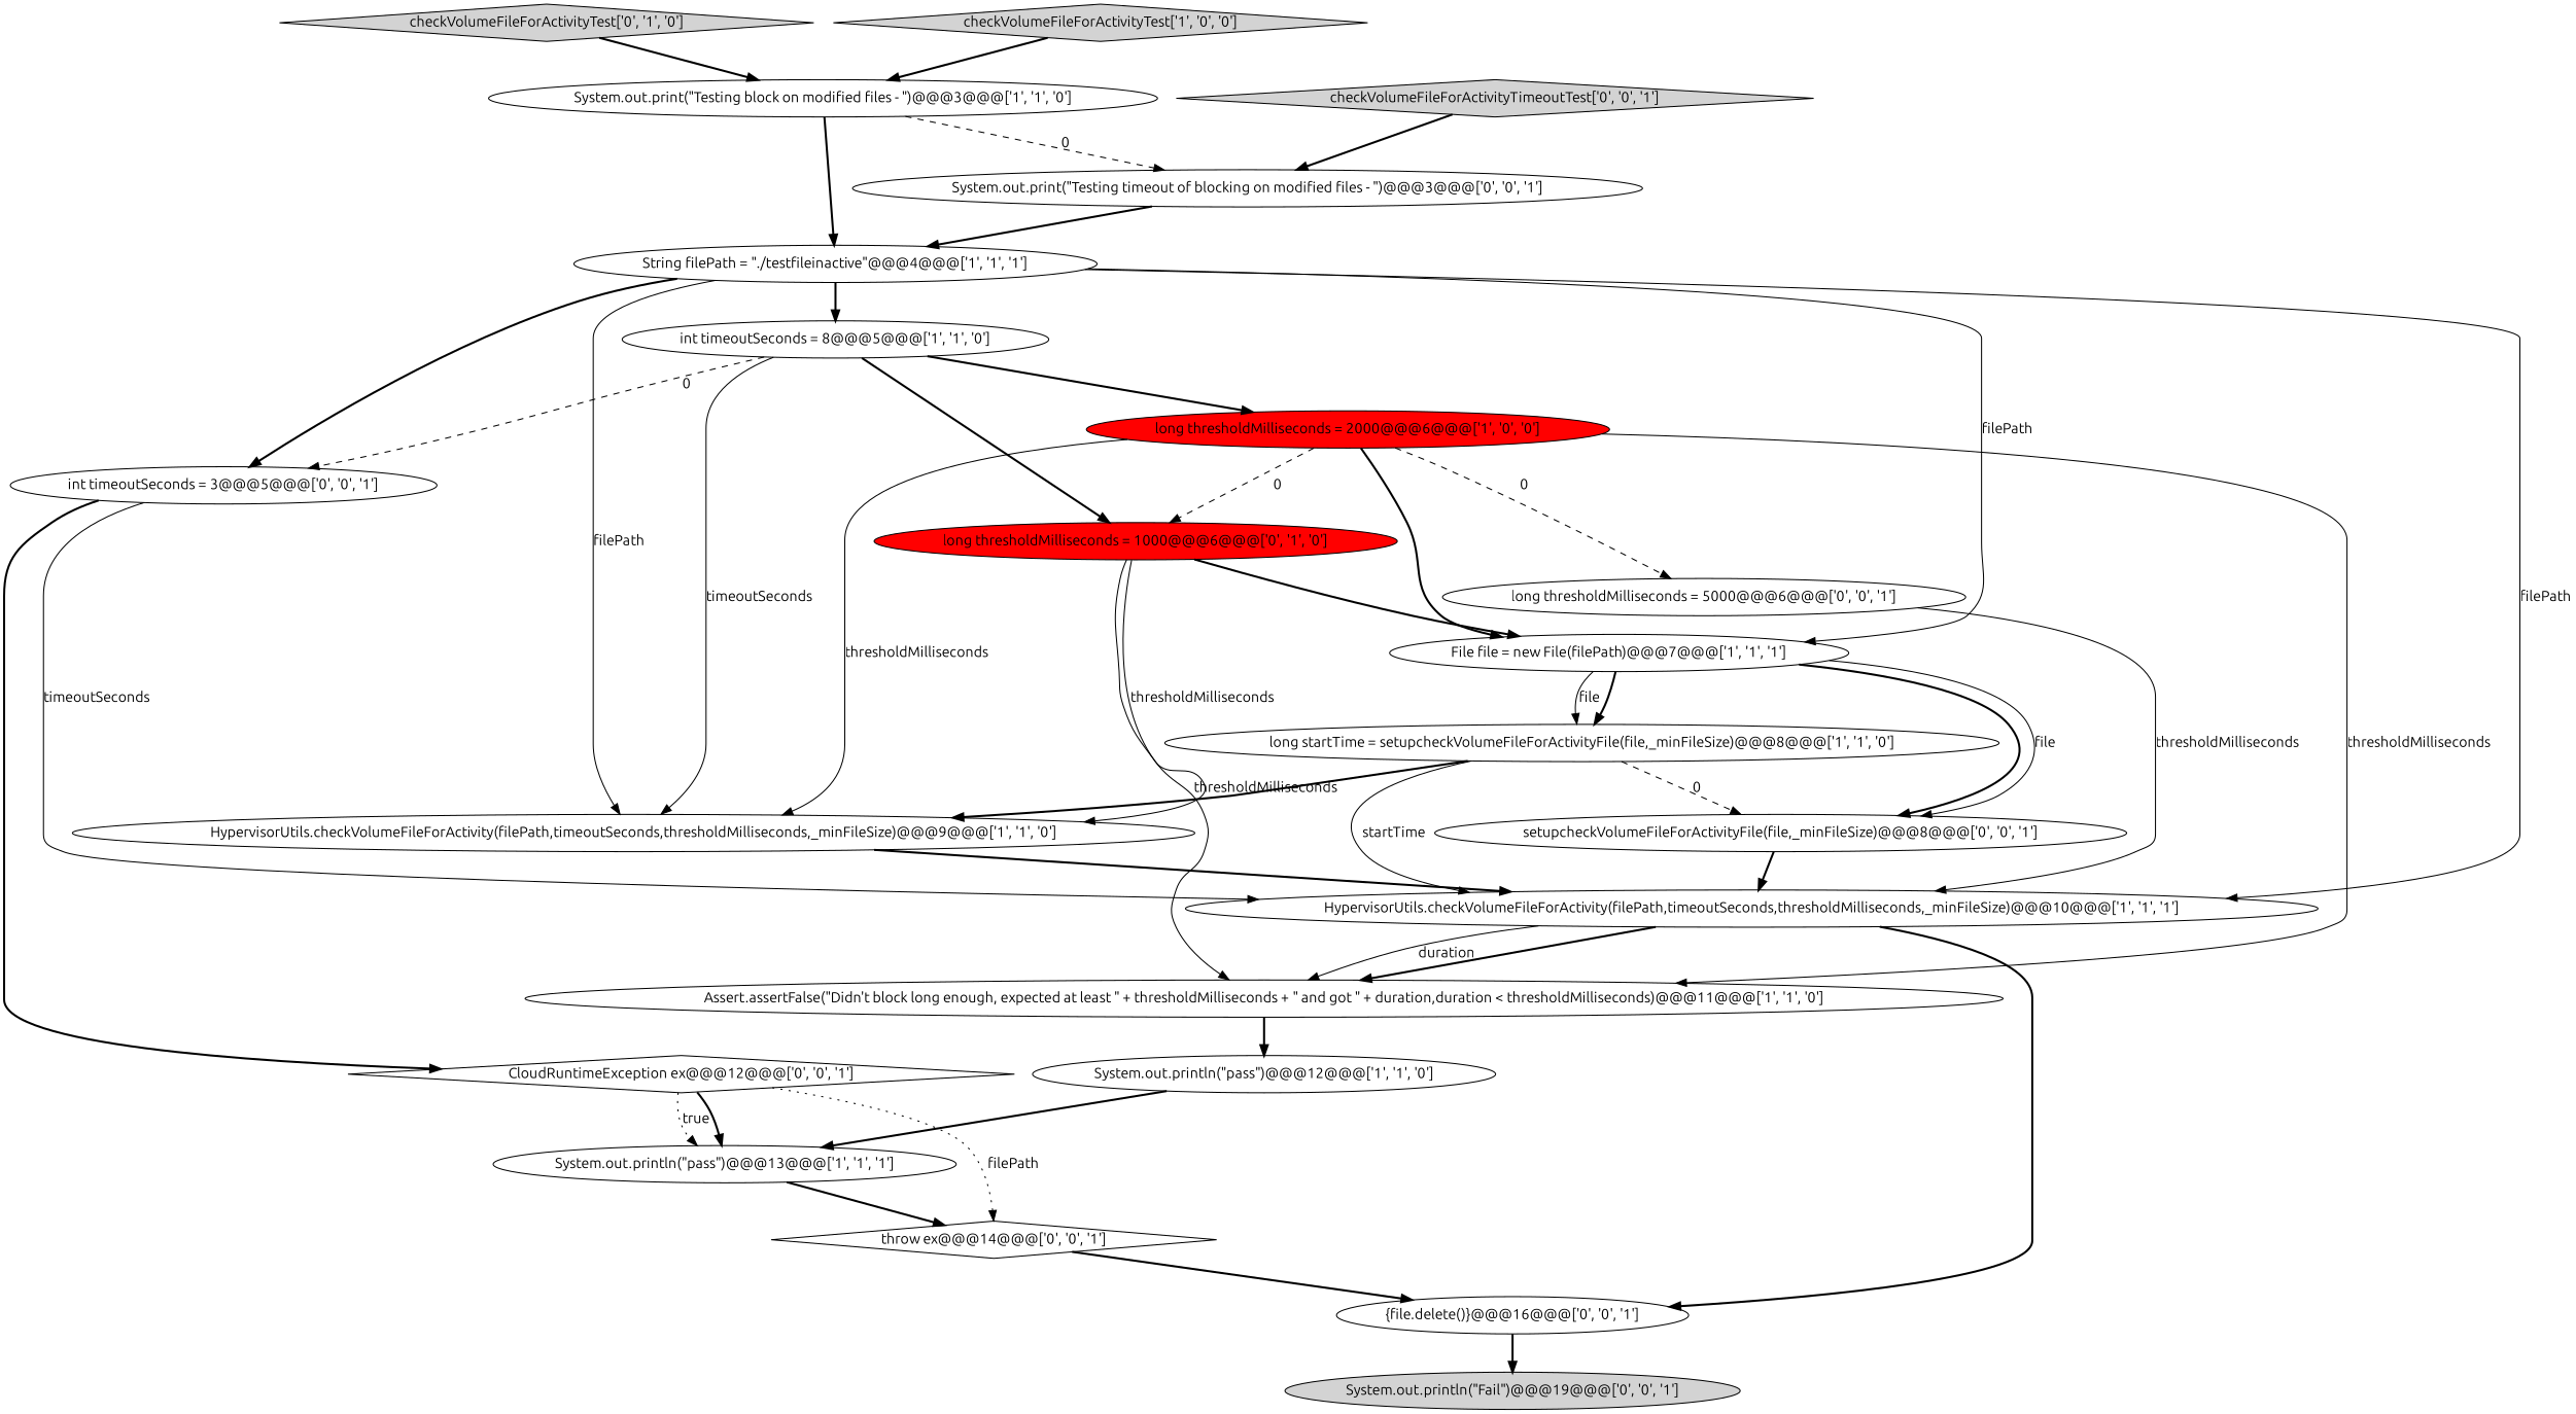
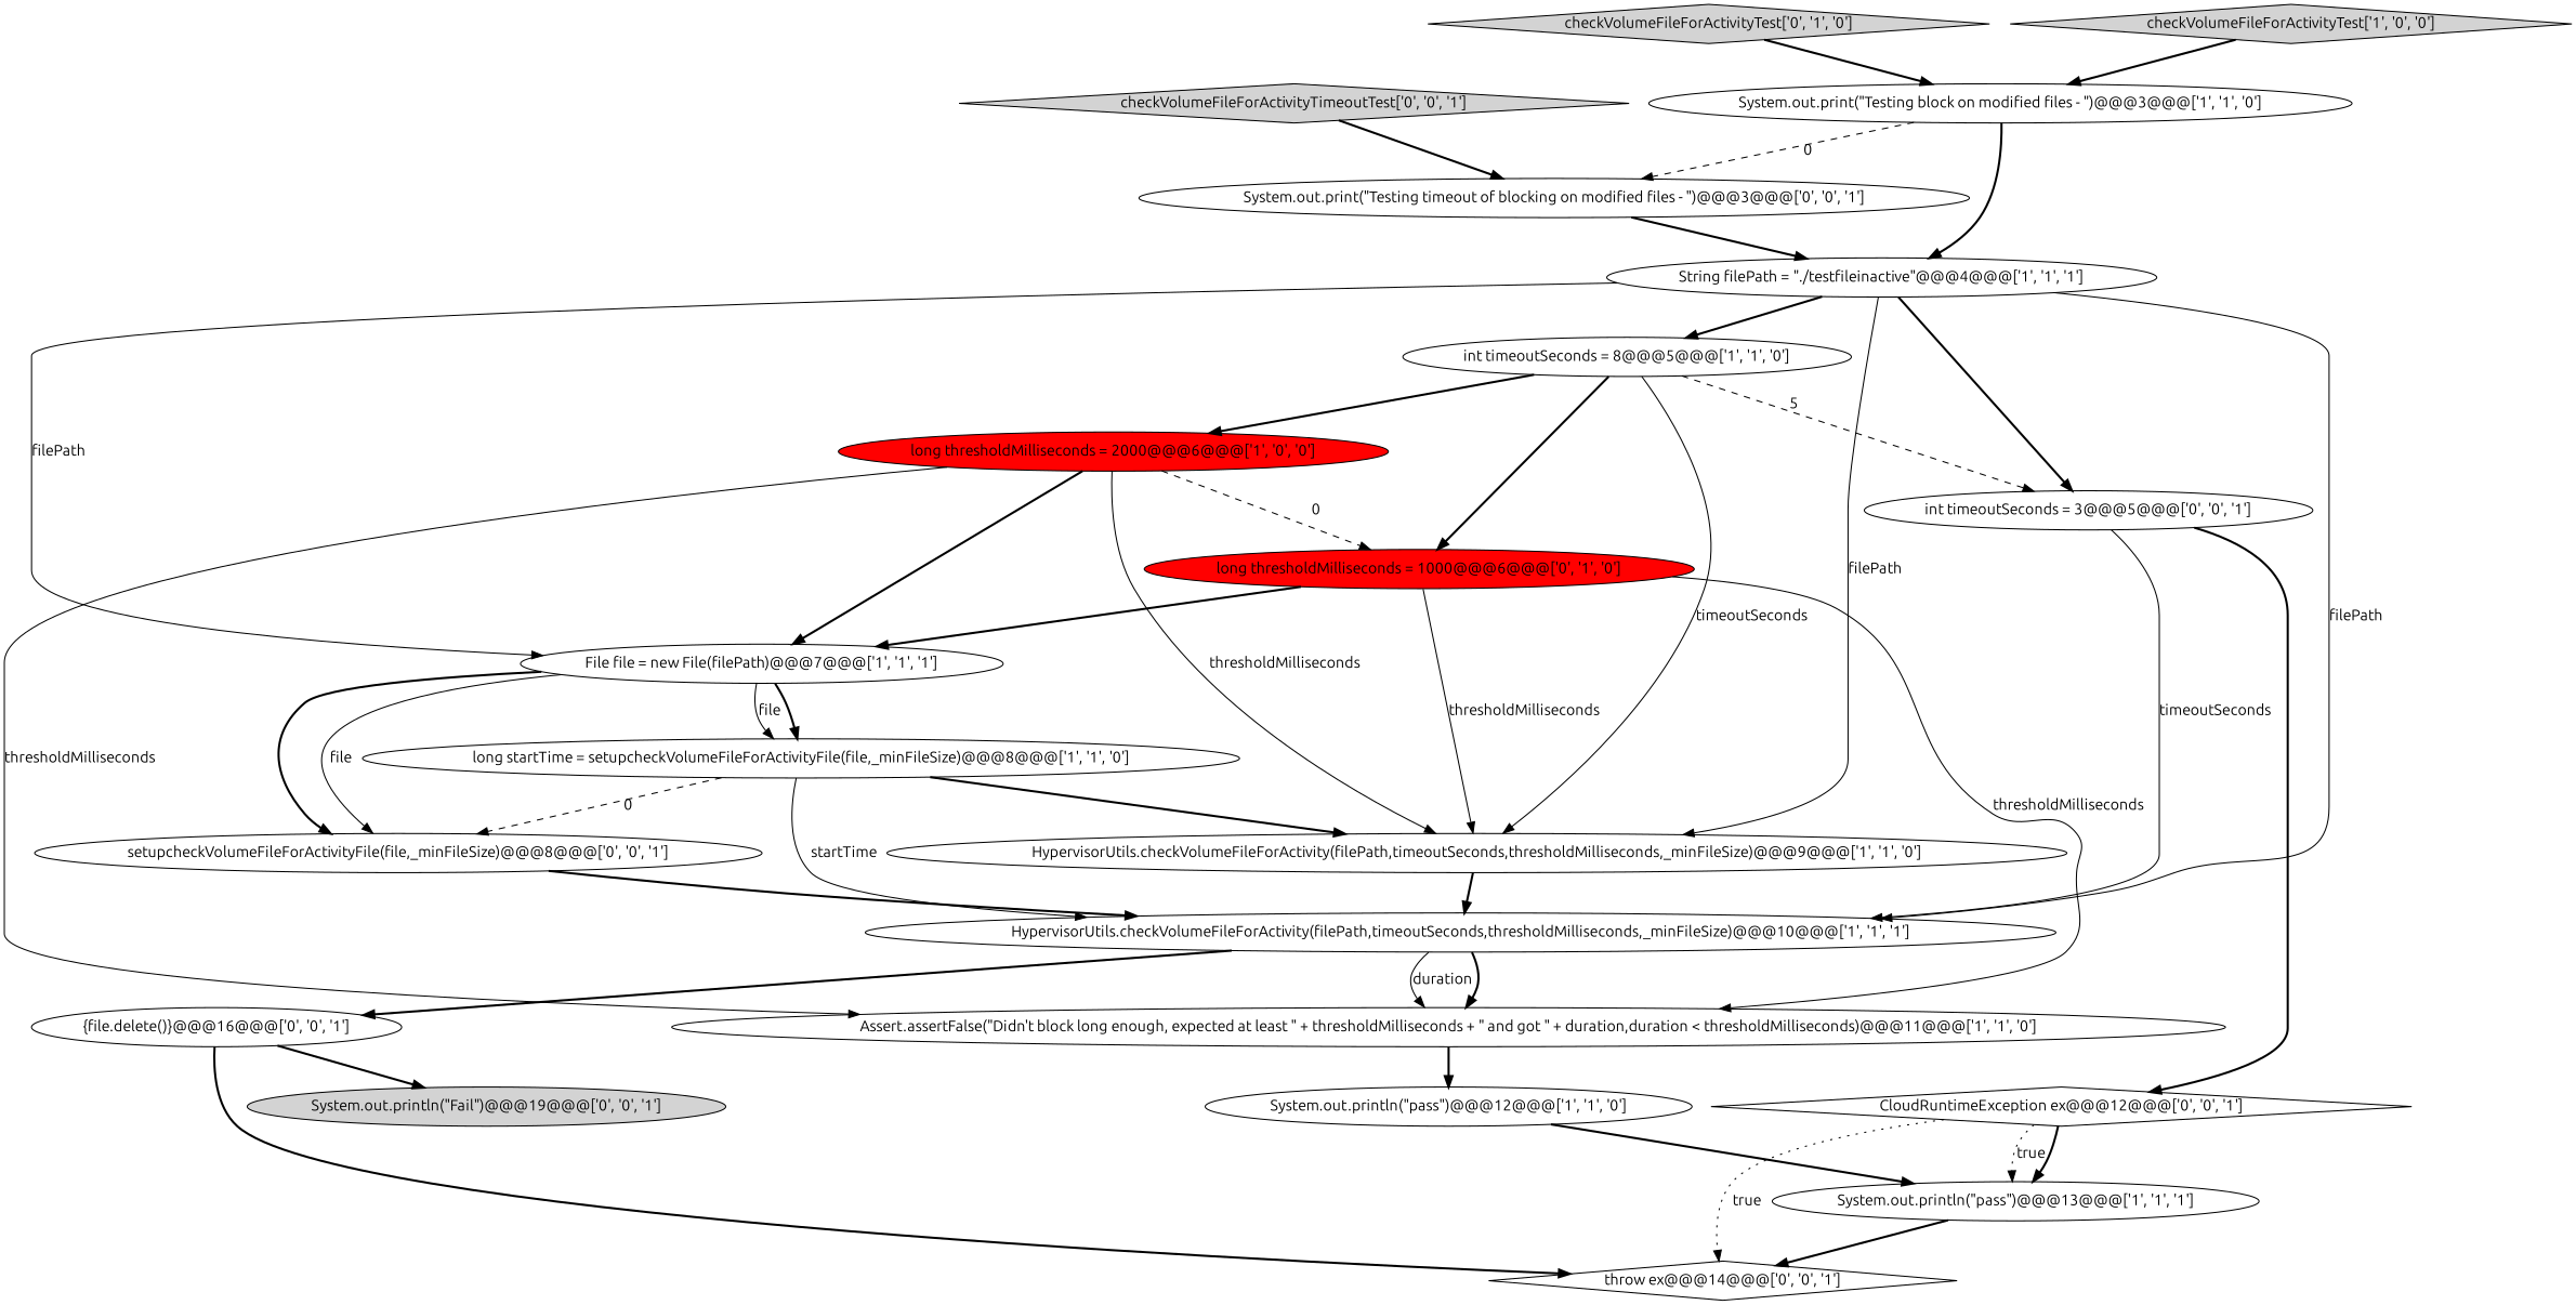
  digraph {
    fontname=Ubuntu
    node [fillcolor=white fontname=Ubuntu shape=ellipse style=filled]
    edge [fontname=Ubuntu style=bold]
    n1 [label="System.out.println(\"pass\")@@@12@@@['1', '1', '0']"]
    n2 [label="System.out.println(\"pass\")@@@13@@@['1', '1', '1']"]
    n3 [label="throw ex@@@14@@@['0', '0', '1']" shape=diamond]
    n4 [fillcolor=lightgray label="System.out.println(\"Fail\")@@@19@@@['0', '0', '1']"]
    n5 [label="File file = new File(filePath)@@@7@@@['1', '1', '1']"]
    n6 [label="setupcheckVolumeFileForActivityFile(file,_minFileSize)@@@8@@@['0', '0', '1']"]
    n7 [label="long startTime = setupcheckVolumeFileForActivityFile(file,_minFileSize)@@@8@@@['1', '1', '0']"]
    n8 [label="HypervisorUtils.checkVolumeFileForActivity(filePath,timeoutSeconds,thresholdMilliseconds,_minFileSize)@@@10@@@['1', '1', '1']"]
    n9 [label="HypervisorUtils.checkVolumeFileForActivity(filePath,timeoutSeconds,thresholdMilliseconds,_minFileSize)@@@9@@@['1', '1', '0']"]
    n10 [fillcolor=red label="long thresholdMilliseconds = 1000@@@6@@@['0', '1', '0']"]
    n11 [label="Assert.assertFalse(\"Didn't block long enough, expected at least \" + thresholdMilliseconds + \" and got \" + duration,duration < thresholdMilliseconds)@@@11@@@['1', '1', '0']"]
    n12 [fillcolor=lightgray label="checkVolumeFileForActivityTest['0', '1', '0']" shape=diamond]
    n13 [label="System.out.print(\"Testing block on modified files - \")@@@3@@@['1', '1', '0']"]
    n14 [label="String filePath = \"./testfileinactive\"@@@4@@@['1', '1', '1']"]
    n15 [label="System.out.print(\"Testing timeout of blocking on modified files - \")@@@3@@@['0', '0', '1']"]
    n16 [label="int timeoutSeconds = 3@@@5@@@['0', '0', '1']"]
    n17 [label="int timeoutSeconds = 8@@@5@@@['1', '1', '0']"]
    n18 [label="CloudRuntimeException ex@@@12@@@['0', '0', '1']" shape=diamond]
    n19 [fillcolor=red label="long thresholdMilliseconds = 2000@@@6@@@['1', '0', '0']"]
    n20 [label="{file.delete()}@@@16@@@['0', '0', '1']"]
-   n21 [label="long thresholdMilliseconds = 5000@@@6@@@['0', '0', '1']"]
    n22 [fillcolor=lightgray label="checkVolumeFileForActivityTest['1', '0', '0']" shape=diamond]
    n23 [fillcolor=lightgray label="checkVolumeFileForActivityTimeoutTest['0', '0', '1']" shape=diamond]
    n1 -> n2
    n2 -> n3
-   n3 -> n20
+   n20 -> n3
    n5 -> n6
    n5 -> n6 [label=file style=solid]
    n5 -> n7
    n5 -> n7 [label=file style=solid]
    n6 -> n8
    n7 -> n6 [label=0 style=dashed]
    n7 -> n8 [label=startTime style=solid]
    n7 -> n9
    n8 -> n11
    n8 -> n11 [label=duration style=solid]
    n8 -> n20
    n9 -> n8
    n10 -> n5
    n10 -> n9 [label=thresholdMilliseconds style=solid]
    n10 -> n11 [label=thresholdMilliseconds style=solid]
    n11 -> n1
    n12 -> n13
    n13 -> n14
    n13 -> n15 [label=0 style=dashed]
    n14 -> n5 [label=filePath style=solid]
    n14 -> n8 [label=filePath style=solid]
    n14 -> n9 [label=filePath style=solid]
    n14 -> n16
    n14 -> n17
    n15 -> n14
    n16 -> n8 [label=timeoutSeconds style=solid]
    n16 -> n18
    n17 -> n9 [label=timeoutSeconds style=solid]
    n17 -> n10
-   n17 -> n16 [label=0 style=dashed]
+   n17 -> n16 [label=5 style=dashed]
    n17 -> n19
    n18 -> n2 [label=true style=dotted]
    n18 -> n2
-   n18 -> n3 [label=filePath style=dotted]
+   n18 -> n3 [label=true style=dotted]
    n19 -> n5
    n19 -> n9 [label=thresholdMilliseconds style=solid]
    n19 -> n10 [label=0 style=dashed]
    n19 -> n11 [label=thresholdMilliseconds style=solid]
-   n19 -> n21 [label=0 style=dashed]
    n20 -> n4
-   n21 -> n8 [label=thresholdMilliseconds style=solid]
    n22 -> n13
    n23 -> n15
  }
